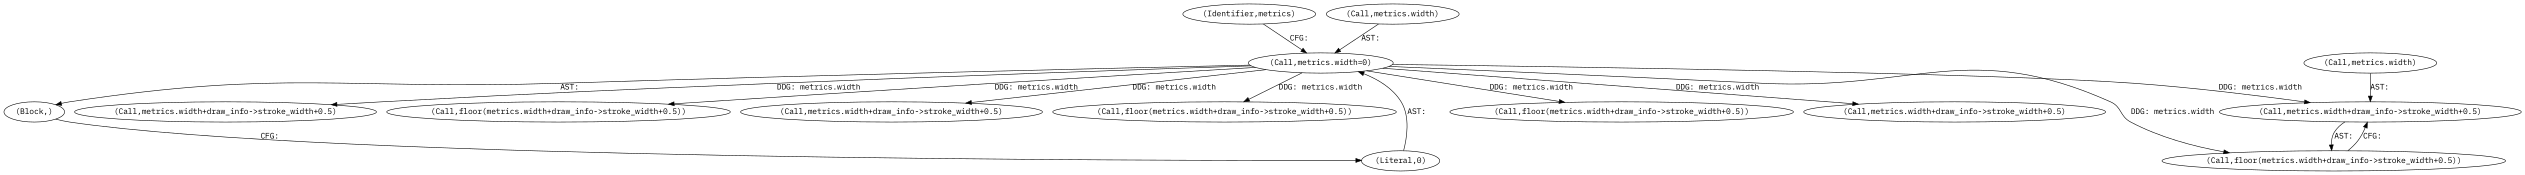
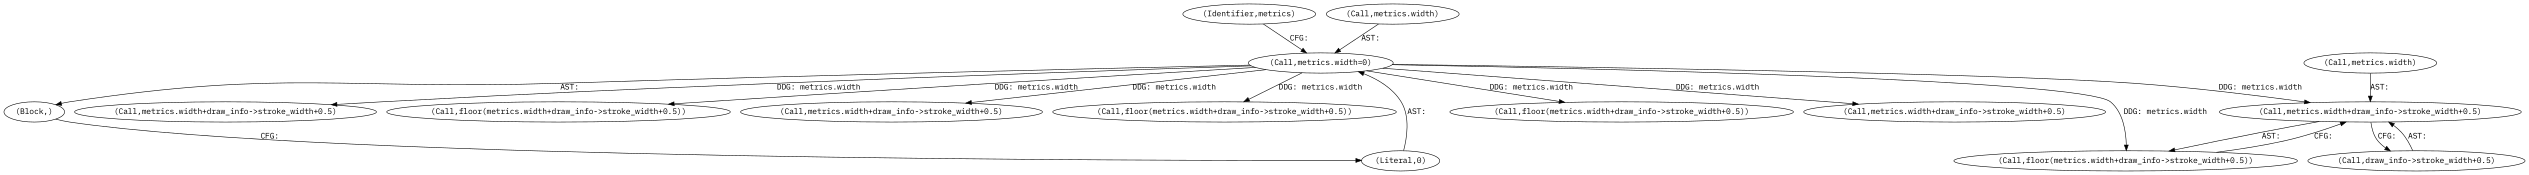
  digraph {
    fontname="IBM Plex Mono"
    node [fontname="IBM Plex Mono"]
    edge [fontname="IBM Plex Mono"]
    n1 [label="(Call,metrics.width+draw_info->stroke_width+0.5)"]
    n2 [label="(Call,floor(metrics.width+draw_info->stroke_width+0.5))"]
+   n3 [label="(Call,draw_info->stroke_width+0.5)"]
    n4 [label="(Call,metrics.width=0)"]
    n5 [label="(Call,metrics.width+draw_info->stroke_width+0.5)"]
    n6 [label="(Call,floor(metrics.width+draw_info->stroke_width+0.5))"]
    n7 [label="(Call,metrics.width+draw_info->stroke_width+0.5)"]
    n8 [label="(Call,floor(metrics.width+draw_info->stroke_width+0.5))"]
    n9 [label="(Block,)"]
    n10 [label="(Call,floor(metrics.width+draw_info->stroke_width+0.5))"]
    n11 [label="(Call,metrics.width+draw_info->stroke_width+0.5)"]
    n12 [label="(Literal,0)"]
    n13 [label="(Identifier,metrics)"]
    n14 [label="(Call,metrics.width)"]
    n15 [label="(Call,metrics.width)"]
    n1 -> n2 [label="AST: "]
+   n1 -> n3 [label="CFG: "]
    n2 -> n1 [label="CFG: "]
+   n3 -> n1 [label="AST: "]
    n4 -> n1 [label="DDG: metrics.width"]
    n4 -> n2 [label="DDG: metrics.width"]
    n4 -> n5 [label="DDG: metrics.width"]
    n4 -> n6 [label="DDG: metrics.width"]
    n4 -> n7 [label="DDG: metrics.width"]
    n4 -> n8 [label="DDG: metrics.width"]
    n4 -> n9 [label="AST: "]
    n4 -> n10 [label="DDG: metrics.width"]
    n4 -> n11 [label="DDG: metrics.width"]
    n9 -> n12 [label="CFG: "]
    n12 -> n4 [label="AST: "]
    n13 -> n4 [label="CFG: "]
    n14 -> n4 [label="AST: "]
    n15 -> n1 [label="AST: "]
  }
